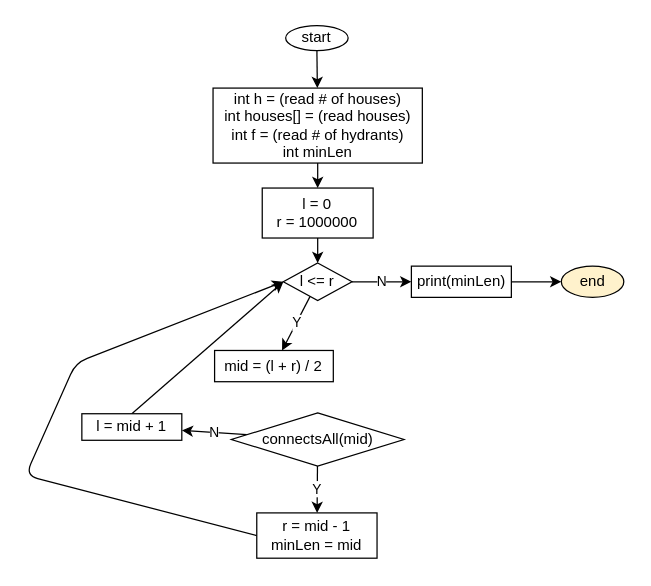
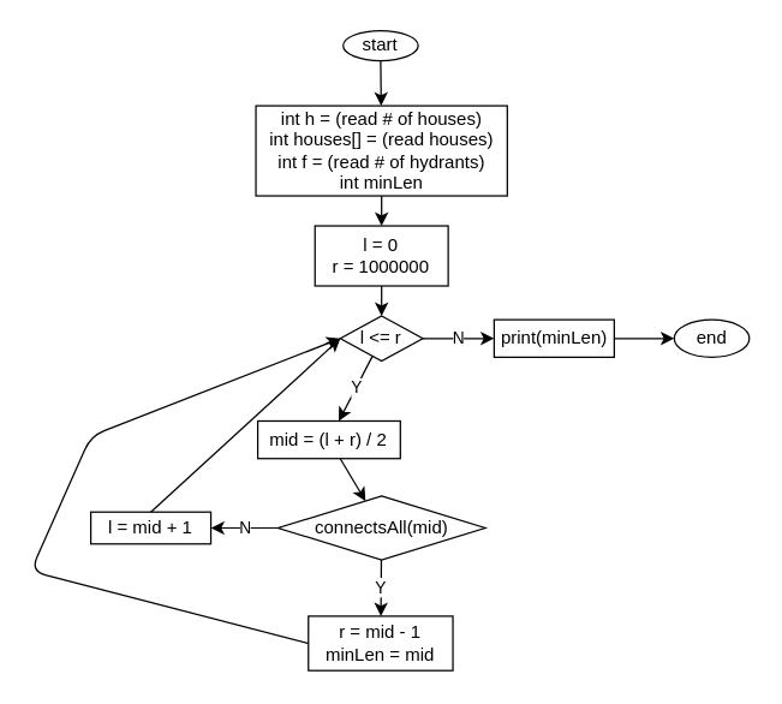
  <mxCell id="0" />
  <mxCell id="1" parent="0" />
  <mxCell id="2" value="" style="edgeStyle=none;html=1;" parent="1" source="3" target="5" edge="1"><mxGeometry relative="1" as="geometry" /></mxCell>
  <mxCell id="3" value="start" style="ellipse;whiteSpace=wrap;html=1;" parent="1" vertex="1"><mxGeometry x="228.12" y="20" width="50" height="20" as="geometry" /></mxCell>
  <mxCell id="4" value="" style="edgeStyle=none;html=1;" parent="1" source="5" target="7" edge="1"><mxGeometry relative="1" as="geometry" /></mxCell>
  <mxCell id="5" value="int h = (read # of houses)&lt;br&gt;int houses[] = (read houses)&lt;br&gt;int f = (read # of hydrants)&lt;br&gt;int minLen" style="whiteSpace=wrap;html=1;" parent="1" vertex="1"><mxGeometry x="170" y="70" width="167.5" height="60" as="geometry" /></mxCell>
  <mxCell id="6" value="" style="edgeStyle=none;html=1;" parent="1" source="7" target="10" edge="1"><mxGeometry relative="1" as="geometry" /></mxCell>
  <mxCell id="7" value="l = 0&lt;br&gt;r = 1000000" style="whiteSpace=wrap;html=1;" parent="1" vertex="1"><mxGeometry x="209.37" y="150" width="88.75" height="40" as="geometry" /></mxCell>
  <mxCell id="8" value="N" style="edgeStyle=none;html=1;" parent="1" source="10" target="12" edge="1"><mxGeometry relative="1" as="geometry" /></mxCell>
  <mxCell id="9" value="Y" style="edgeStyle=none;html=1;" parent="1" source="10" target="15" edge="1"><mxGeometry relative="1" as="geometry" /></mxCell>
  <mxCell id="10" value="l &amp;lt;= r" style="rhombus;whiteSpace=wrap;html=1;" parent="1" vertex="1"><mxGeometry x="226.25" y="210" width="54.99" height="30" as="geometry" /></mxCell>
  <mxCell id="11" value="" style="edgeStyle=none;html=1;" parent="1" source="12" target="13" edge="1"><mxGeometry relative="1" as="geometry" /></mxCell>
  <mxCell id="12" value="print(minLen)" style="whiteSpace=wrap;html=1;" parent="1" vertex="1"><mxGeometry x="328.74" y="212.5" width="80.01" height="25" as="geometry" /></mxCell>
- <mxCell id="13" value="end" style="ellipse;whiteSpace=wrap;html=1;fillColor=#fff2cc;" parent="1" vertex="1"><mxGeometry x="448.75" y="212.5" width="50" height="25" as="geometry" /></mxCell>
+ <mxCell id="13" value="end" style="ellipse;whiteSpace=wrap;html=1;" parent="1" vertex="1"><mxGeometry x="448.75" y="212.5" width="50" height="25" as="geometry" /></mxCell>
+ <mxCell id="14" value="" style="edgeStyle=none;html=1;" parent="1" source="15" target="18" edge="1"><mxGeometry relative="1" as="geometry" /></mxCell>
  <mxCell id="15" value="mid = (l + r) / 2" style="whiteSpace=wrap;html=1;" parent="1" vertex="1"><mxGeometry x="171.24" y="280" width="95.01" height="25" as="geometry" /></mxCell>
  <mxCell id="16" value="N" style="edgeStyle=none;html=1;" parent="1" source="18" target="20" edge="1"><mxGeometry relative="1" as="geometry" /></mxCell>
  <mxCell id="17" value="Y" style="edgeStyle=none;html=1;" parent="1" source="18" target="22" edge="1"><mxGeometry relative="1" as="geometry" /></mxCell>
  <mxCell id="18" value="connectsAll(mid)" style="rhombus;whiteSpace=wrap;html=1;" parent="1" vertex="1"><mxGeometry x="184.67" y="330" width="138.14" height="42.5" as="geometry" /></mxCell>
  <mxCell id="19" style="edgeStyle=none;html=1;exitX=0.5;exitY=0;exitDx=0;exitDy=0;entryX=0;entryY=0.5;entryDx=0;entryDy=0;" parent="1" source="20" target="10" edge="1"><mxGeometry relative="1" as="geometry" /></mxCell>
- <mxCell id="20" value="l = mid + 1" style="whiteSpace=wrap;html=1;" parent="1" vertex="1"><mxGeometry x="65" y="330.63" width="80" height="21.25" as="geometry" /></mxCell>
+ <mxCell id="20" value="l = mid + 1" style="whiteSpace=wrap;html=1;" parent="1" vertex="1"><mxGeometry x="60" y="340.63" width="80" height="21.25" as="geometry" /></mxCell>
  <mxCell id="21" style="edgeStyle=none;html=1;exitX=0;exitY=0.5;exitDx=0;exitDy=0;entryX=0;entryY=0.5;entryDx=0;entryDy=0;" parent="1" source="22" target="10" edge="1"><mxGeometry relative="1" as="geometry"><Array as="points"><mxPoint x="20" y="380" /><mxPoint x="60" y="290" /></Array></mxGeometry></mxCell>
  <mxCell id="22" value="r = mid - 1&lt;br&gt;minLen = mid" style="whiteSpace=wrap;html=1;" parent="1" vertex="1"><mxGeometry x="204.99" y="410" width="96.26" height="36.25" as="geometry" /></mxCell>
